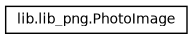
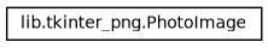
  digraph {
    rankdir=LR
-   n1 [color=black fillcolor=white fontname=Helvetica fontsize=10 height=0.2 label="lib.lib_png.PhotoImage" shape=record style=filled width=0.4]
+   n1 [color=black fillcolor=white fontname=Helvetica fontsize=10 height=0.2 label="lib.tkinter_png.PhotoImage" shape=record style=filled width=0.4]
  }
